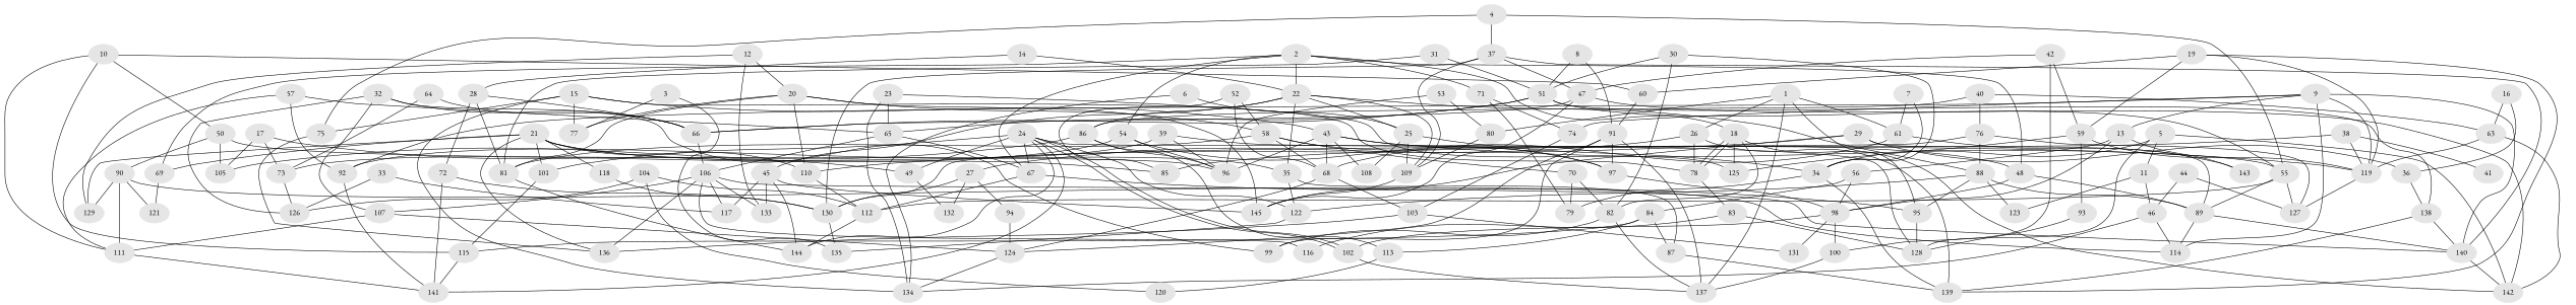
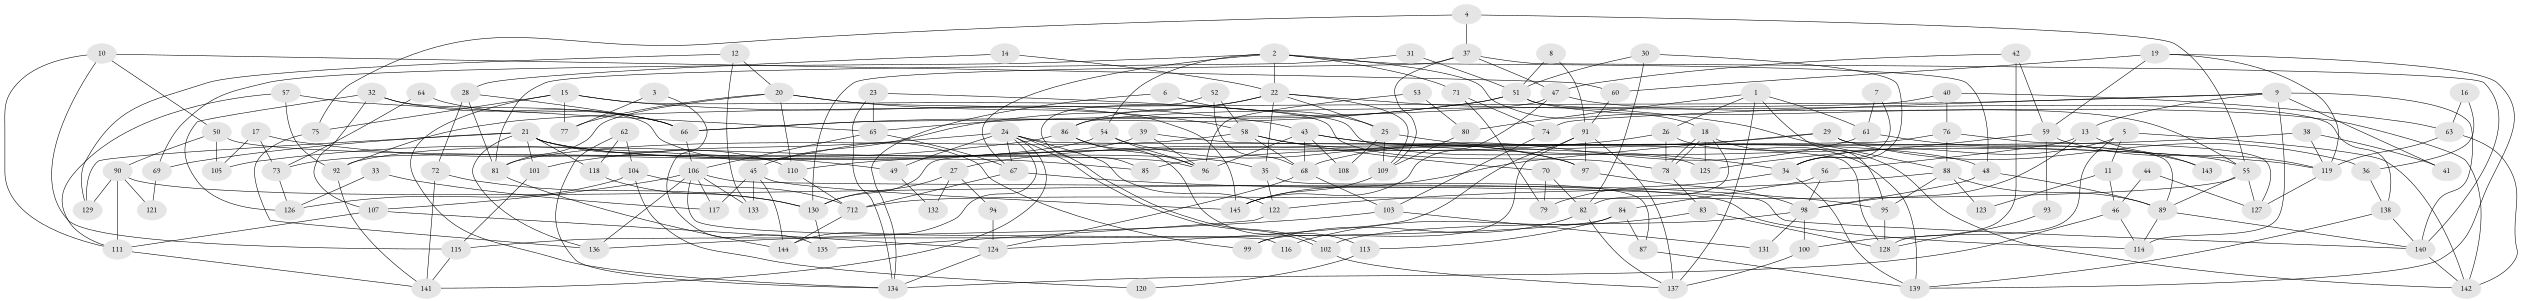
  graph {
    fontname="EB Garamond"
    node [color=gray90 fontname="EB Garamond" style=filled]
    edge [fontname="EB Garamond"]
    1
    26
    61
    80
    95
    137
    78
    139
    27
    143
    68
    109
    128
    2
    18
    22
    48
    54
    67
    69
    71
    142
    82
    125
    25
    35
    45
    86
    88
    98
    89
    73
    96
    97
-   112
+   112 [label=712]
    121
    74
    79
    3
    77
    135
    4
    37
    55
    75
    140
    130
    47
    127
    136
    5
    11
    34
    46
    123
    6
    134
    108
    7
    8
    51
    91
    65
    66
    138
    99
    124
    9
    13
    41
    92
    114
    56
    103
    141
    10
    50
    60
    111
    115
    105
    90
    12
    20
    129
    133
    58
    81
    110
    145
    84
    102
    100
    131
    14
    28
    72
    15
    43
    119
    83
    16
    36
    63
    17
    49
    132
    126
    19
    59
    93
    70
    144
    21
    85
    101
    118
    122
    87
    117
    113
    23
    106
    24
    94
    29
    30
    31
    32
    107
    33
    38
    39
    40
    76
    42
    44
    52
    53
    57
+   62
    104
    120
    64
    116
    1 -- 26
    1 -- 61
    1 -- 80
    1 -- 95
    1 -- 137
    26 -- 78
    26 -- 139
    26 -- 27
    61 -- 143
    61 -- 68
    80 -- 109
    95 -- 128
    78 -- 83
    27 -- 130
    27 -- 132
    27 -- 94
    68 -- 124
    68 -- 103
    109 -- 145
    2 -- 18
    2 -- 22
    2 -- 48
    2 -- 54
    2 -- 67
    2 -- 69
    2 -- 71
    18 -- 78
    18 -- 78
    18 -- 142
    18 -- 82
    18 -- 125
    22 -- 109
    22 -- 25
    22 -- 35
    22 -- 45
    22 -- 86
    22 -- 88
    48 -- 98
    48 -- 89
    54 -- 73
    54 -- 96
    54 -- 97
    67 -- 95
    67 -- 112
    69 -- 121
    71 -- 74
    71 -- 79
    82 -- 137
    82 -- 99
    25 -- 109
    25 -- 34
    25 -- 108
    35 -- 122
    35 -- 87
    45 -- 133
    45 -- 145
    45 -- 144
    45 -- 117
    86 -- 96
    86 -- 105
    86 -- 113
    88 -- 95
    88 -- 89
    88 -- 123
    88 -- 122
    98 -- 102
    98 -- 100
    98 -- 131
    89 -- 140
    89 -- 114
    73 -- 126
    97 -- 98
    112 -- 144
    74 -- 103
    3 -- 77
    3 -- 135
    4 -- 37
    4 -- 55
    4 -- 75
    37 -- 109
    37 -- 140
    37 -- 130
    37 -- 47
    55 -- 89
    55 -- 112
    55 -- 127
    75 -- 136
    140 -- 142
    130 -- 135
    47 -- 142
    47 -- 66
    47 -- 145
    5 -- 128
    5 -- 142
    5 -- 11
    5 -- 34
    11 -- 46
    11 -- 123
    34 -- 139
    34 -- 79
    46 -- 134
    46 -- 114
    6 -- 25
    6 -- 134
    7 -- 61
    7 -- 34
    8 -- 51
    8 -- 91
    51 -- 55
    51 -- 65
    51 -- 66
    51 -- 138
    91 -- 137
    91 -- 97
    91 -- 99
    91 -- 124
    65 -- 67
    65 -- 106
    66 -- 106
    138 -- 139
    138 -- 140
    124 -- 134
    9 -- 74
    9 -- 140
    9 -- 13
-   9 -- 119
+   9 -- 41
    9 -- 92
    9 -- 114
    13 -- 143
    13 -- 98
    13 -- 56
    92 -- 141
    56 -- 98
    56 -- 84
    103 -- 136
    103 -- 131
    10 -- 50
    10 -- 60
    10 -- 111
    10 -- 115
    50 -- 96
    50 -- 105
    50 -- 90
    60 -- 91
    111 -- 141
    115 -- 141
    90 -- 121
    90 -- 114
    90 -- 111
    90 -- 129
    12 -- 20
    12 -- 129
    12 -- 133
    20 -- 77
    20 -- 58
    20 -- 81
    20 -- 110
    20 -- 145
    58 -- 68
    58 -- 97
    58 -- 81
    58 -- 70
    81 -- 144
    110 -- 112
    84 -- 115
    84 -- 87
    84 -- 113
    102 -- 137
    100 -- 137
    14 -- 22
    14 -- 28
    28 -- 66
    28 -- 81
    28 -- 72
    72 -- 130
    72 -- 141
    15 -- 78
    15 -- 77
    15 -- 75
    15 -- 134
    15 -- 43
    43 -- 68
    43 -- 48
    43 -- 96
    43 -- 108
    43 -- 119
    119 -- 127
    83 -- 128
    83 -- 116
    16 -- 36
    16 -- 63
    36 -- 138
    63 -- 142
    63 -- 119
    17 -- 73
    17 -- 105
    17 -- 49
    49 -- 132
    19 -- 139
    19 -- 60
    19 -- 119
    19 -- 59
    59 -- 125
    59 -- 119
    59 -- 93
    93 -- 128
    70 -- 82
    70 -- 79
    21 -- 69
    21 -- 35
    21 -- 136
    21 -- 129
    21 -- 110
    21 -- 85
    21 -- 101
    21 -- 118
    101 -- 115
    118 -- 130
    122 -- 135
    87 -- 139
    113 -- 120
    23 -- 125
    23 -- 134
    23 -- 65
    106 -- 140
    106 -- 136
    106 -- 133
    106 -- 117
    106 -- 107
    106 -- 116
    24 -- 128
    24 -- 67
    24 -- 141
    24 -- 102
    24 -- 102
    24 -- 49
    24 -- 144
    24 -- 101
    24 -- 122
    94 -- 124
    29 -- 89
    29 -- 110
    29 -- 145
    29 -- 36
    30 -- 82
    30 -- 34
    30 -- 51
    31 -- 51
    31 -- 81
    32 -- 66
    32 -- 99
    32 -- 126
    32 -- 107
    107 -- 124
    107 -- 111
    33 -- 126
    33 -- 117
    38 -- 41
    38 -- 119
    38 -- 85
    39 -- 96
    39 -- 55
    39 -- 92
    40 -- 86
    40 -- 63
    40 -- 76
    76 -- 88
    76 -- 130
    76 -- 127
    42 -- 47
    42 -- 100
    42 -- 59
    44 -- 127
    44 -- 46
    52 -- 68
    52 -- 58
    52 -- 85
    53 -- 80
    53 -- 96
    57 -- 65
    57 -- 92
    57 -- 111
+   62 -- 134
+   62 -- 118
+   62 -- 104
    104 -- 112
    104 -- 126
    104 -- 120
    64 -- 73
    64 -- 66
  }
